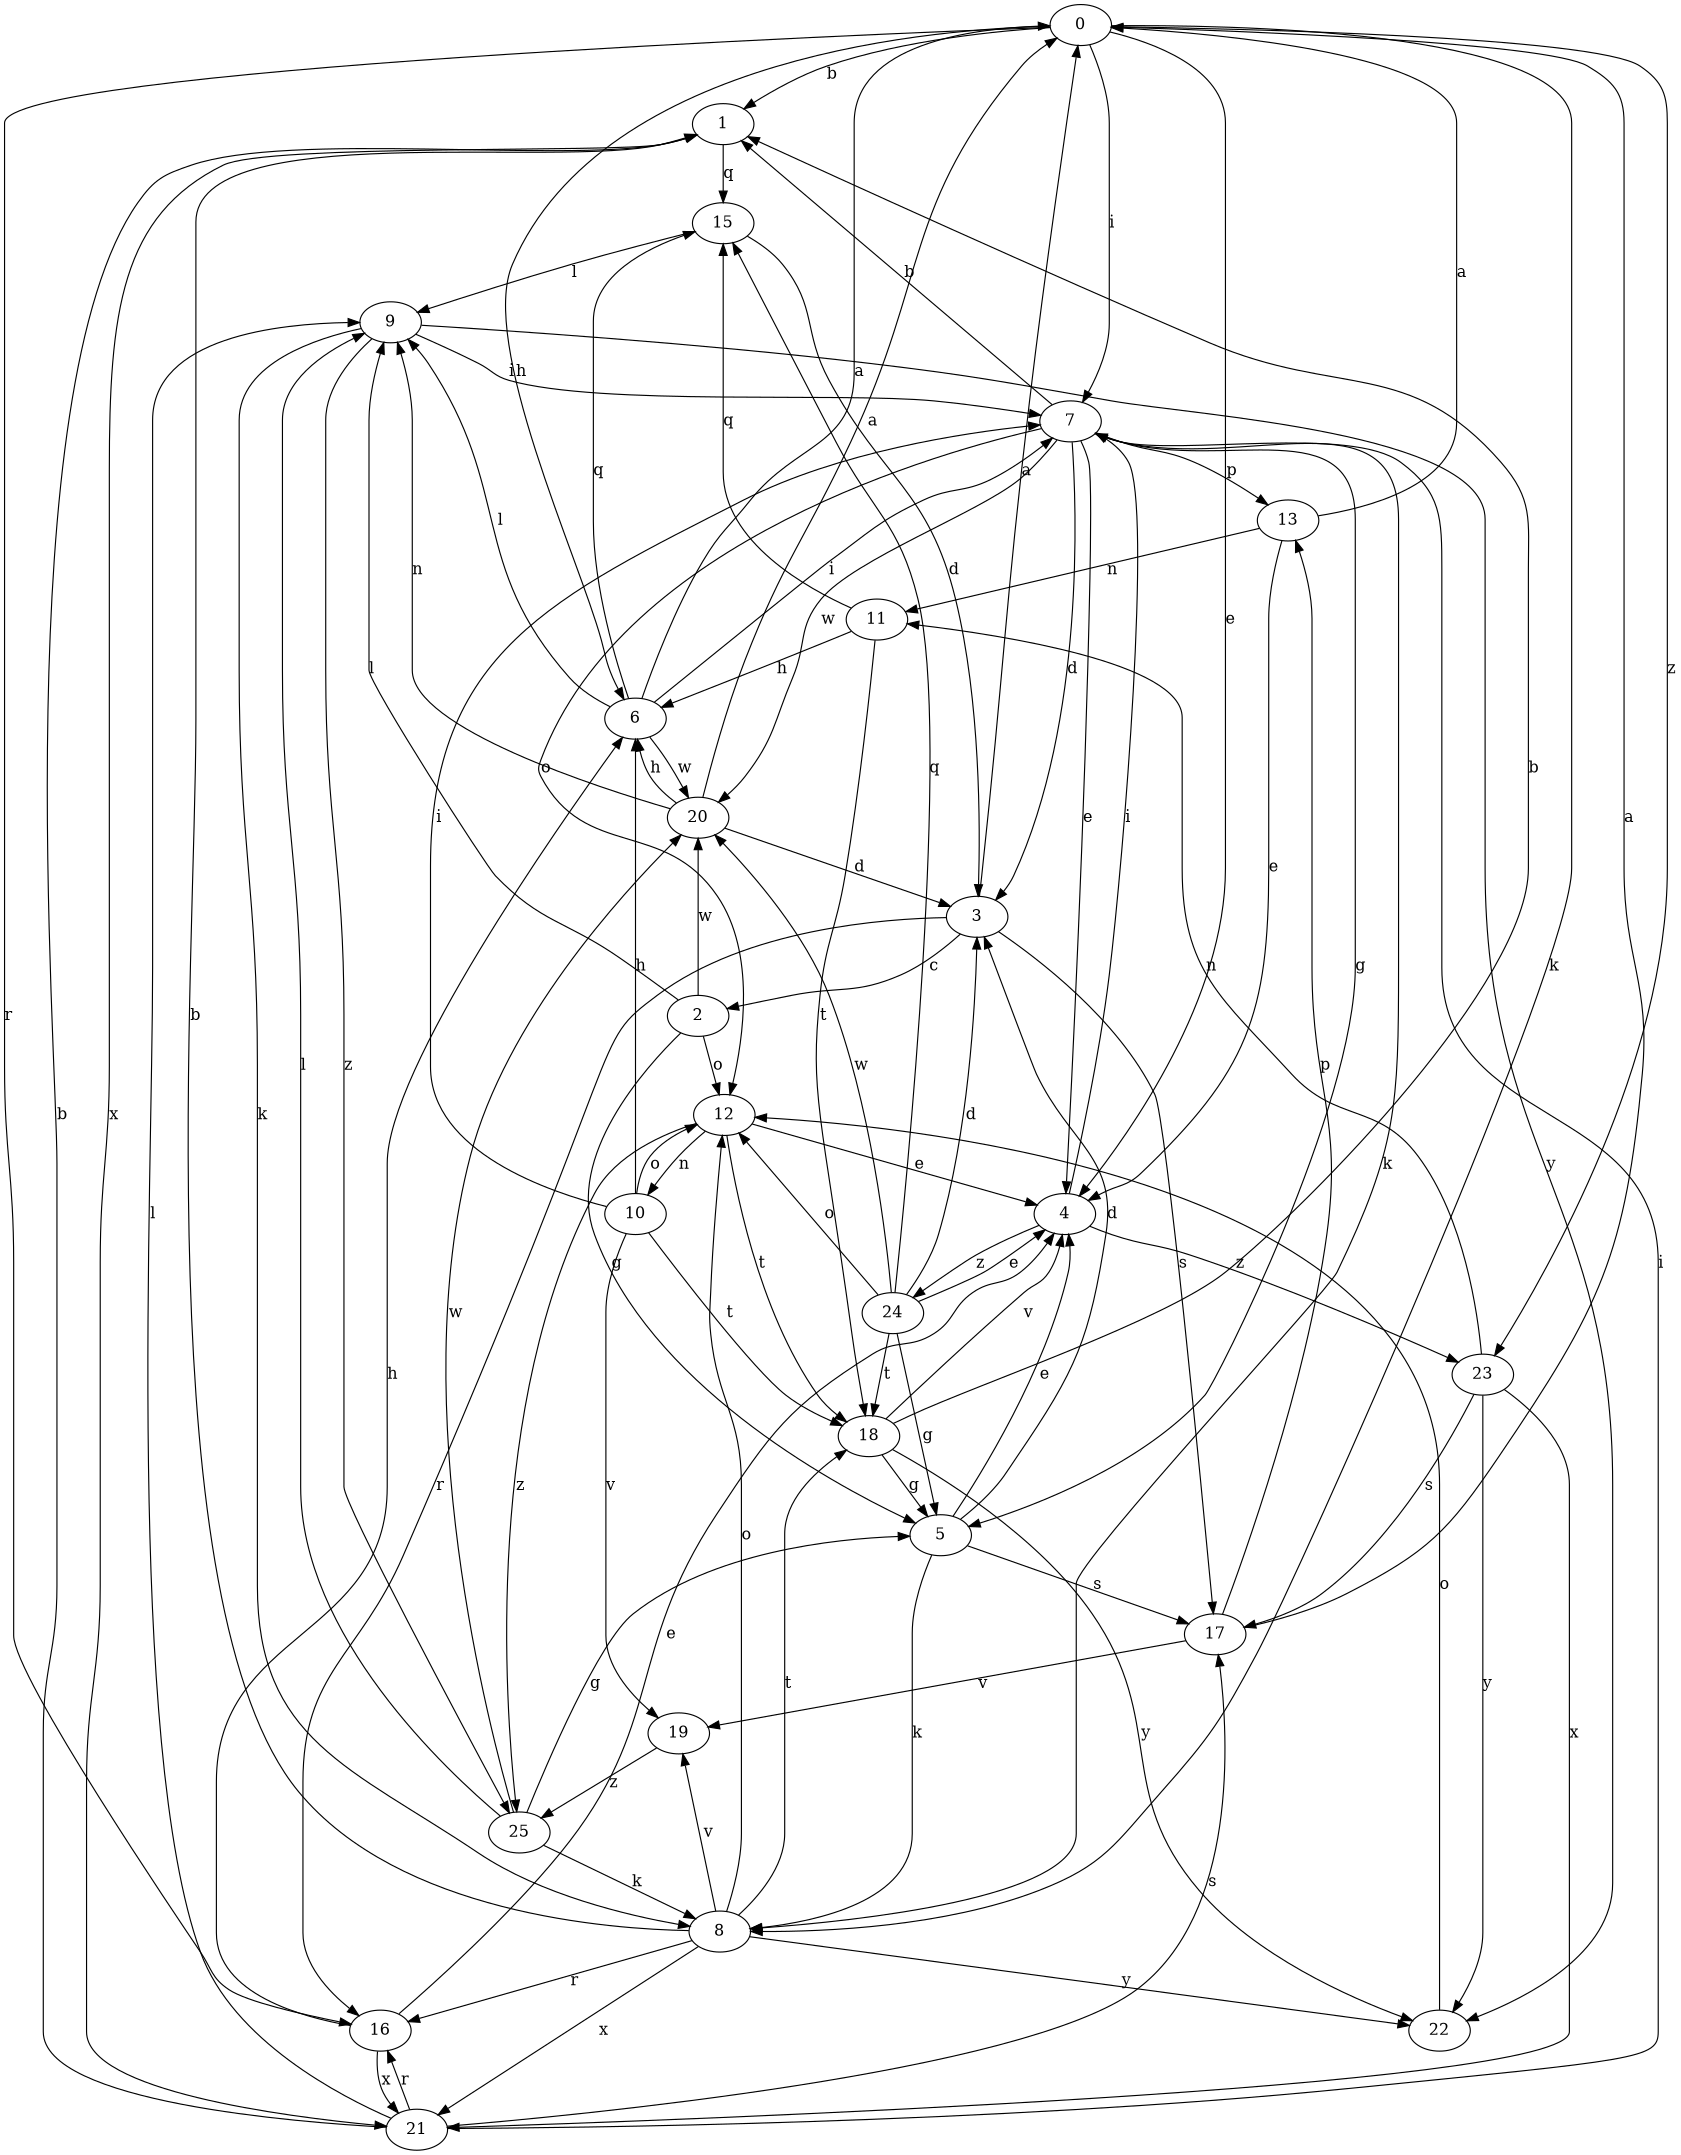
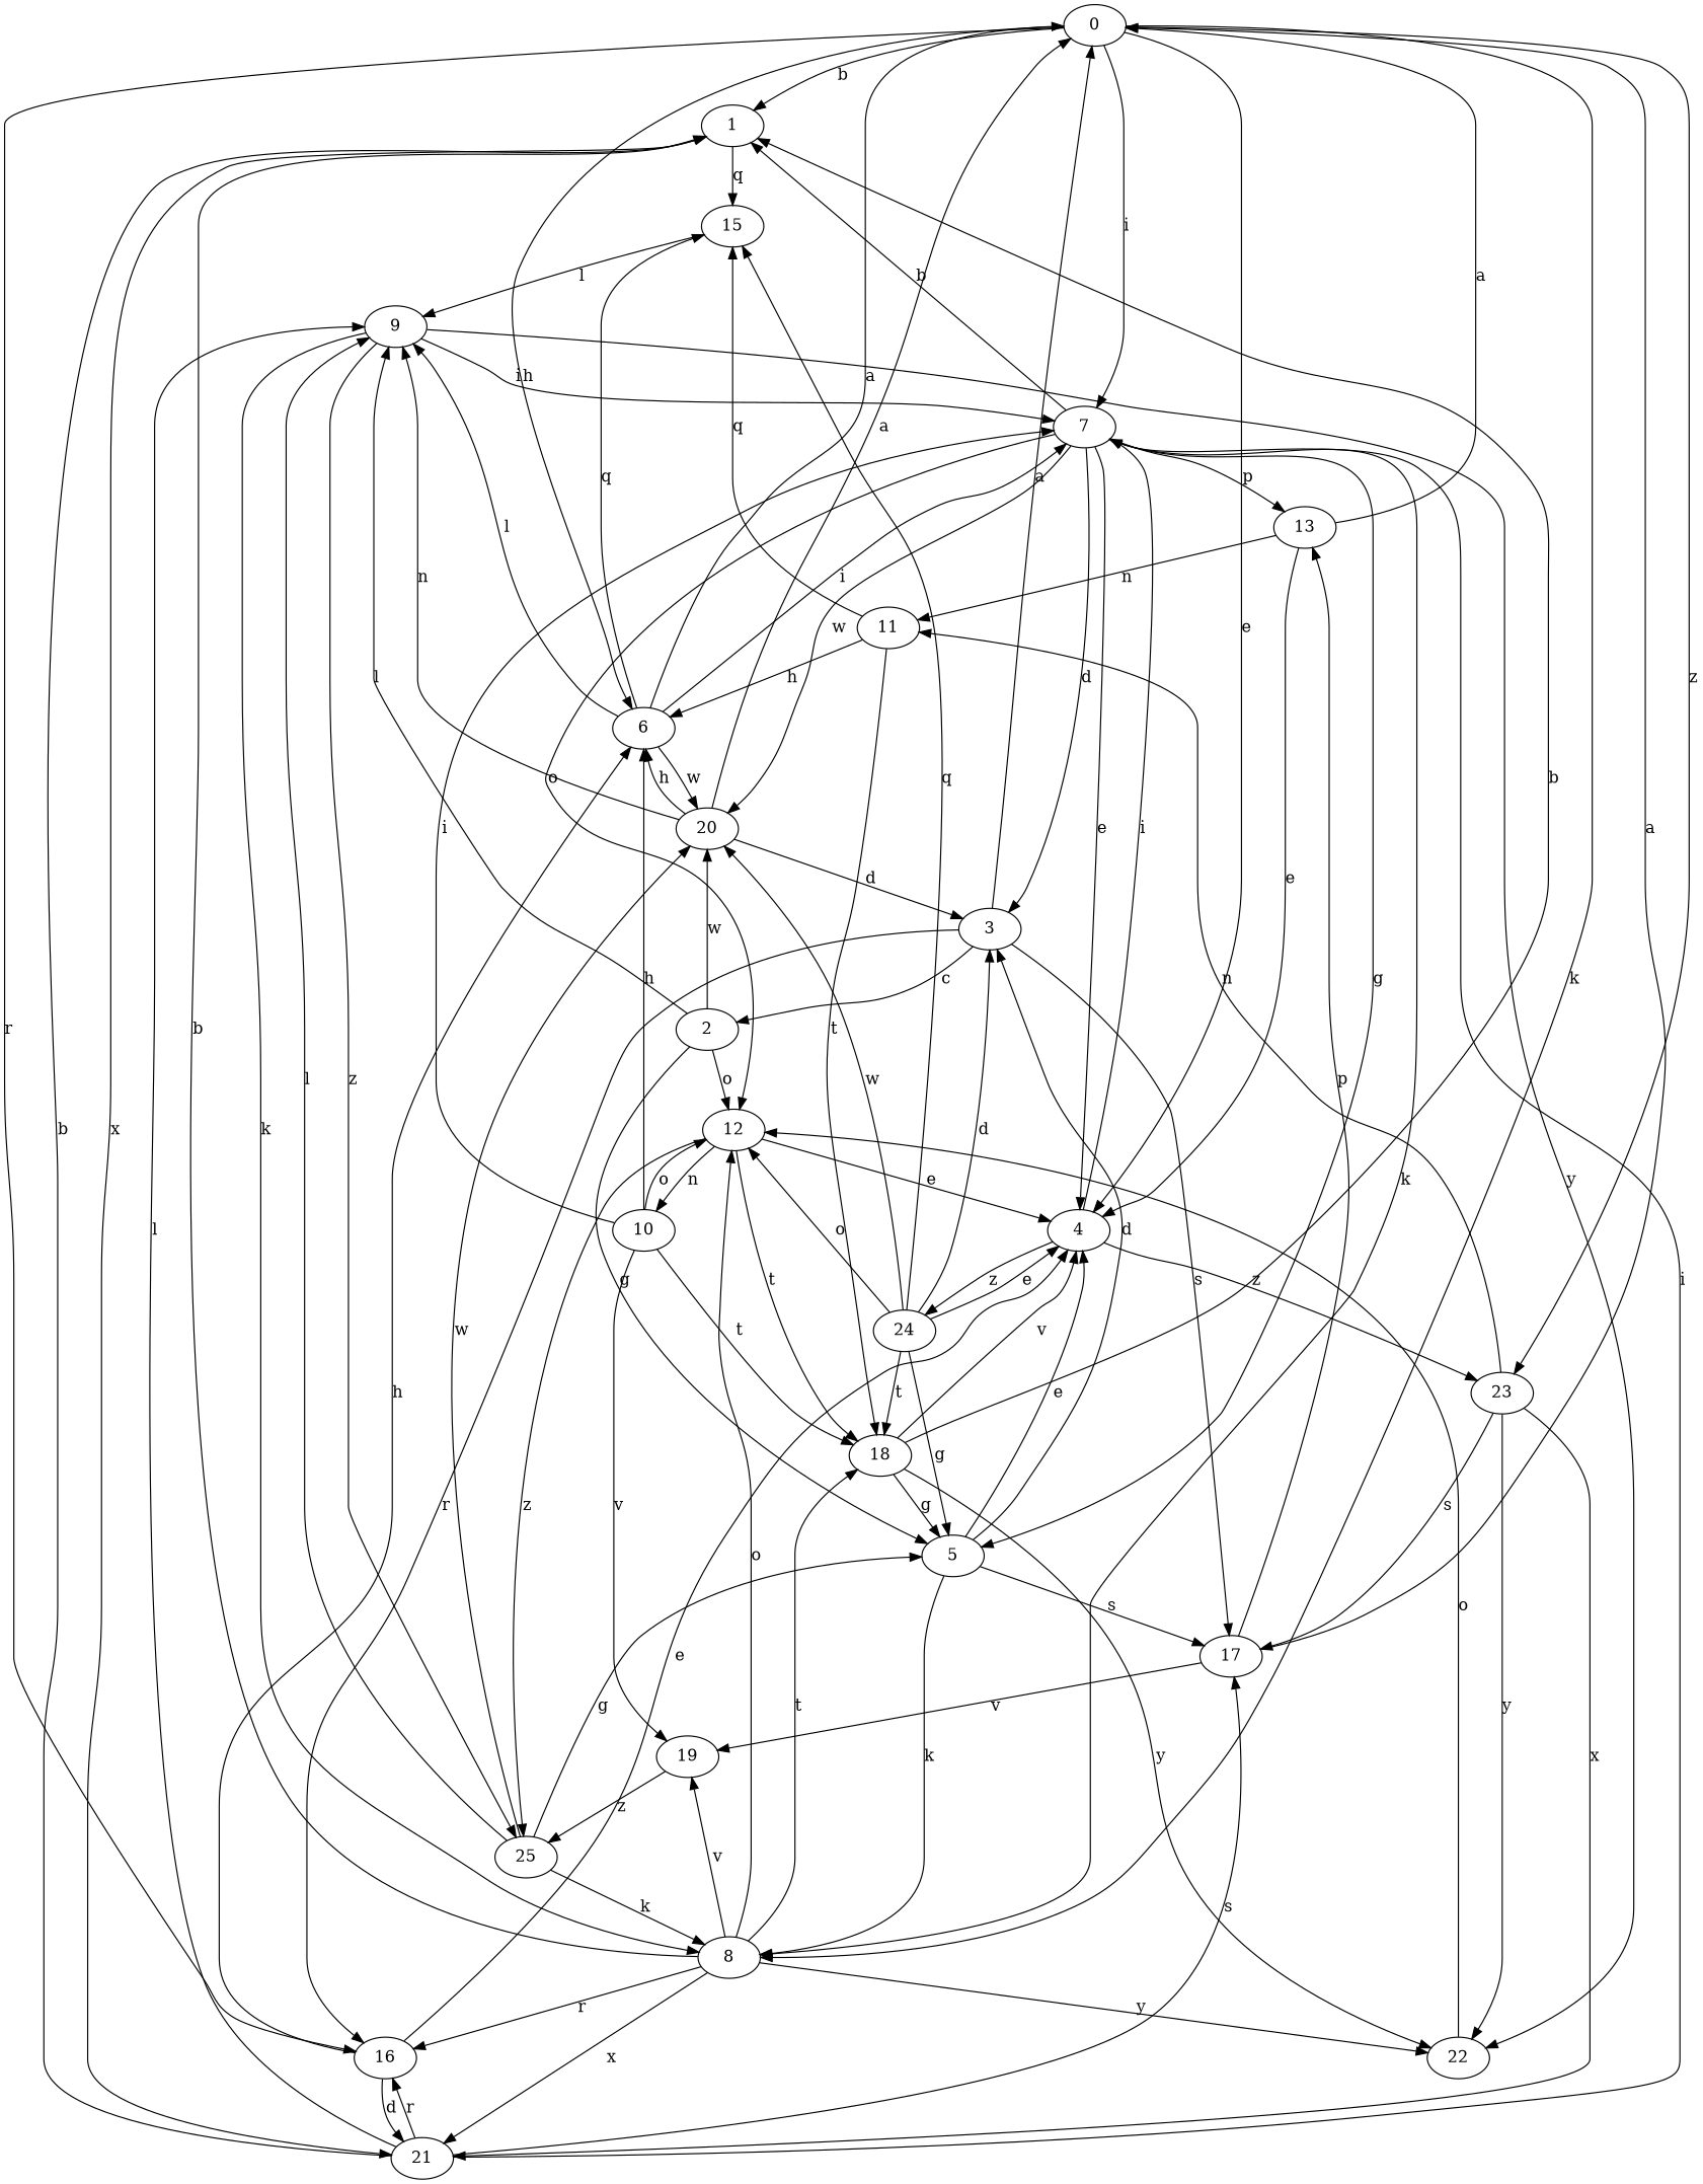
  strict digraph {
    0
    1
    4
    6
    7
    8
    16
    23
    15
    21
    24
    9
    20
    5
    12
    3
    13
    18
    19
    22
    17
    11
    2
    25
    10
    0 -> 1 [label=b]
    0 -> 4 [label=e]
    0 -> 6 [label=h]
    0 -> 7 [label=i]
    0 -> 8 [label=k]
    0 -> 16 [label=r]
    0 -> 23 [label=z]
    1 -> 15 [label=q]
    1 -> 21 [label=x]
    4 -> 7 [label=i]
    4 -> 23 [label=z]
    4 -> 24 [label=z]
    6 -> 0 [label=a]
    6 -> 7 [label=i]
    6 -> 15 [label=q]
    6 -> 9 [label=l]
    6 -> 20 [label=w]
    7 -> 1 [label=b]
    7 -> 4 [label=e]
    7 -> 8 [label=k]
    7 -> 20 [label=w]
    7 -> 5 [label=g]
    7 -> 12 [label=o]
    7 -> 3 [label=d]
    7 -> 13 [label=p]
    8 -> 1 [label=b]
    8 -> 16 [label=r]
    8 -> 21 [label=x]
    8 -> 12 [label=o]
    8 -> 18 [label=t]
    8 -> 19 [label=v]
    8 -> 22 [label=y]
    16 -> 4 [label=e]
    16 -> 6 [label=h]
-   16 -> 21 [label=x]
+   16 -> 21 [label=d]
    23 -> 21 [label=x]
    23 -> 22 [label=y]
    23 -> 17 [label=s]
    23 -> 11 [label=n]
    15 -> 9 [label=l]
-   15 -> 3 [label=d]
    21 -> 1 [label=b]
    21 -> 7 [label=i]
    21 -> 16 [label=r]
    21 -> 9 [label=l]
    21 -> 17 [label=s]
    24 -> 4 [label=e]
    24 -> 15 [label=q]
    24 -> 20 [label=w]
    24 -> 5 [label=g]
    24 -> 12 [label=o]
    24 -> 3 [label=d]
    24 -> 18 [label=t]
    9 -> 7 [label=i]
    9 -> 8 [label=k]
    9 -> 22 [label=y]
    9 -> 25 [label=z]
    20 -> 0 [label=a]
    20 -> 6 [label=h]
    20 -> 9 [label=n]
    20 -> 3 [label=d]
    5 -> 4 [label=e]
    5 -> 8 [label=k]
    5 -> 3 [label=d]
    5 -> 17 [label=s]
    12 -> 4 [label=e]
    12 -> 18 [label=t]
    12 -> 25 [label=z]
    12 -> 10 [label=n]
    3 -> 0 [label=a]
    3 -> 16 [label=r]
    3 -> 17 [label=s]
    3 -> 2 [label=c]
    13 -> 0 [label=a]
    13 -> 4 [label=e]
    13 -> 11 [label=n]
    18 -> 1 [label=b]
    18 -> 4 [label=v]
    18 -> 5 [label=g]
    18 -> 22 [label=y]
    19 -> 25 [label=z]
    22 -> 12 [label=o]
    17 -> 0 [label=a]
    17 -> 13 [label=p]
    17 -> 19 [label=v]
    11 -> 6 [label=h]
    11 -> 15 [label=q]
    11 -> 18 [label=t]
    2 -> 9 [label=l]
    2 -> 20 [label=w]
    2 -> 5 [label=g]
    2 -> 12 [label=o]
    25 -> 8 [label=k]
    25 -> 9 [label=l]
    25 -> 20 [label=w]
    25 -> 5 [label=g]
    10 -> 6 [label=h]
    10 -> 7 [label=i]
    10 -> 12 [label=o]
    10 -> 18 [label=t]
    10 -> 19 [label=v]
  }
